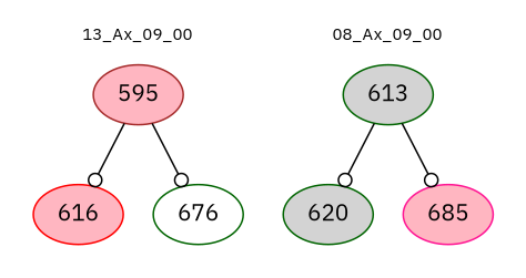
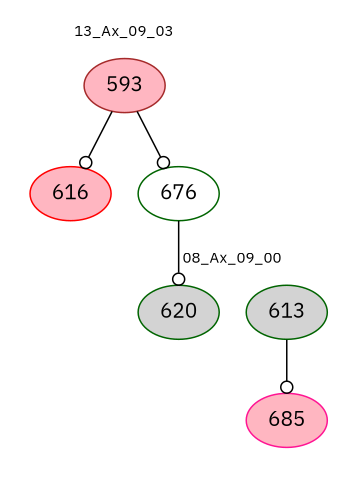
  digraph {
    fontname="IBM Plex Sans"
    node [color=darkgreen fillcolor=lightpink fontname="IBM Plex Sans" style=filled]
    edge [arrowhead=odot color=black fontname="IBM Plex Sans"]
-   n1 [color=brown label=595]
+   n1 [color=brown label=593]
    n2 [color=red label=616]
    n3 [fillcolor=white label=676]
    n4 [fillcolor=lightgrey label=613]
    n5 [fillcolor=lightgrey label=620]
    n6 [color=deeppink label=685]
    subgraph cluster_1 {
      color=white
      fontsize=10
-     label="13_Ax_09_00"
+     label="13_Ax_09_03"
      n1
      n2
      n3
    }
    subgraph cluster_2 {
      color=white
      fontsize=10
      label="08_Ax_09_00"
      n4
      n5
      n6
    }
    n1 -> n2
    n1 -> n3
-   n4 -> n5
+   n3 -> n5
    n4 -> n6
  }
